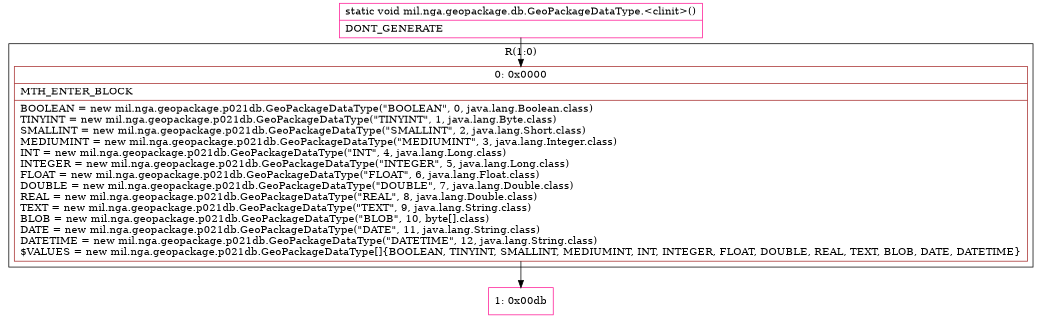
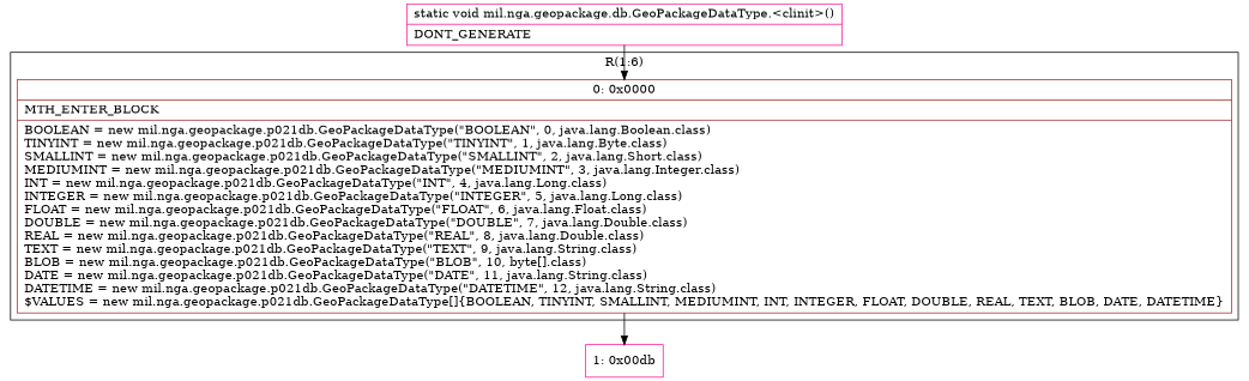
  digraph {
    node [color=deeppink shape=record]
    n1 [color=brown label="{0\:\ 0x0000|MTH_ENTER_BLOCK\l|BOOLEAN = new mil.nga.geopackage.p021db.GeoPackageDataType(\"BOOLEAN\", 0, java.lang.Boolean.class)\lTINYINT = new mil.nga.geopackage.p021db.GeoPackageDataType(\"TINYINT\", 1, java.lang.Byte.class)\lSMALLINT = new mil.nga.geopackage.p021db.GeoPackageDataType(\"SMALLINT\", 2, java.lang.Short.class)\lMEDIUMINT = new mil.nga.geopackage.p021db.GeoPackageDataType(\"MEDIUMINT\", 3, java.lang.Integer.class)\lINT = new mil.nga.geopackage.p021db.GeoPackageDataType(\"INT\", 4, java.lang.Long.class)\lINTEGER = new mil.nga.geopackage.p021db.GeoPackageDataType(\"INTEGER\", 5, java.lang.Long.class)\lFLOAT = new mil.nga.geopackage.p021db.GeoPackageDataType(\"FLOAT\", 6, java.lang.Float.class)\lDOUBLE = new mil.nga.geopackage.p021db.GeoPackageDataType(\"DOUBLE\", 7, java.lang.Double.class)\lREAL = new mil.nga.geopackage.p021db.GeoPackageDataType(\"REAL\", 8, java.lang.Double.class)\lTEXT = new mil.nga.geopackage.p021db.GeoPackageDataType(\"TEXT\", 9, java.lang.String.class)\lBLOB = new mil.nga.geopackage.p021db.GeoPackageDataType(\"BLOB\", 10, byte[].class)\lDATE = new mil.nga.geopackage.p021db.GeoPackageDataType(\"DATE\", 11, java.lang.String.class)\lDATETIME = new mil.nga.geopackage.p021db.GeoPackageDataType(\"DATETIME\", 12, java.lang.String.class)\l$VALUES = new mil.nga.geopackage.p021db.GeoPackageDataType[]\{BOOLEAN, TINYINT, SMALLINT, MEDIUMINT, INT, INTEGER, FLOAT, DOUBLE, REAL, TEXT, BLOB, DATE, DATETIME\}\l}"]
    n2 [label="{1\:\ 0x00db}"]
    n3 [label="{static void mil.nga.geopackage.db.GeoPackageDataType.\<clinit\>()  | DONT_GENERATE\l}"]
    subgraph cluster_1 {
-     label="R(1:0)"
+     label="R(1:6)"
      n1
    }
    n1 -> n2
    n3 -> n1
  }
